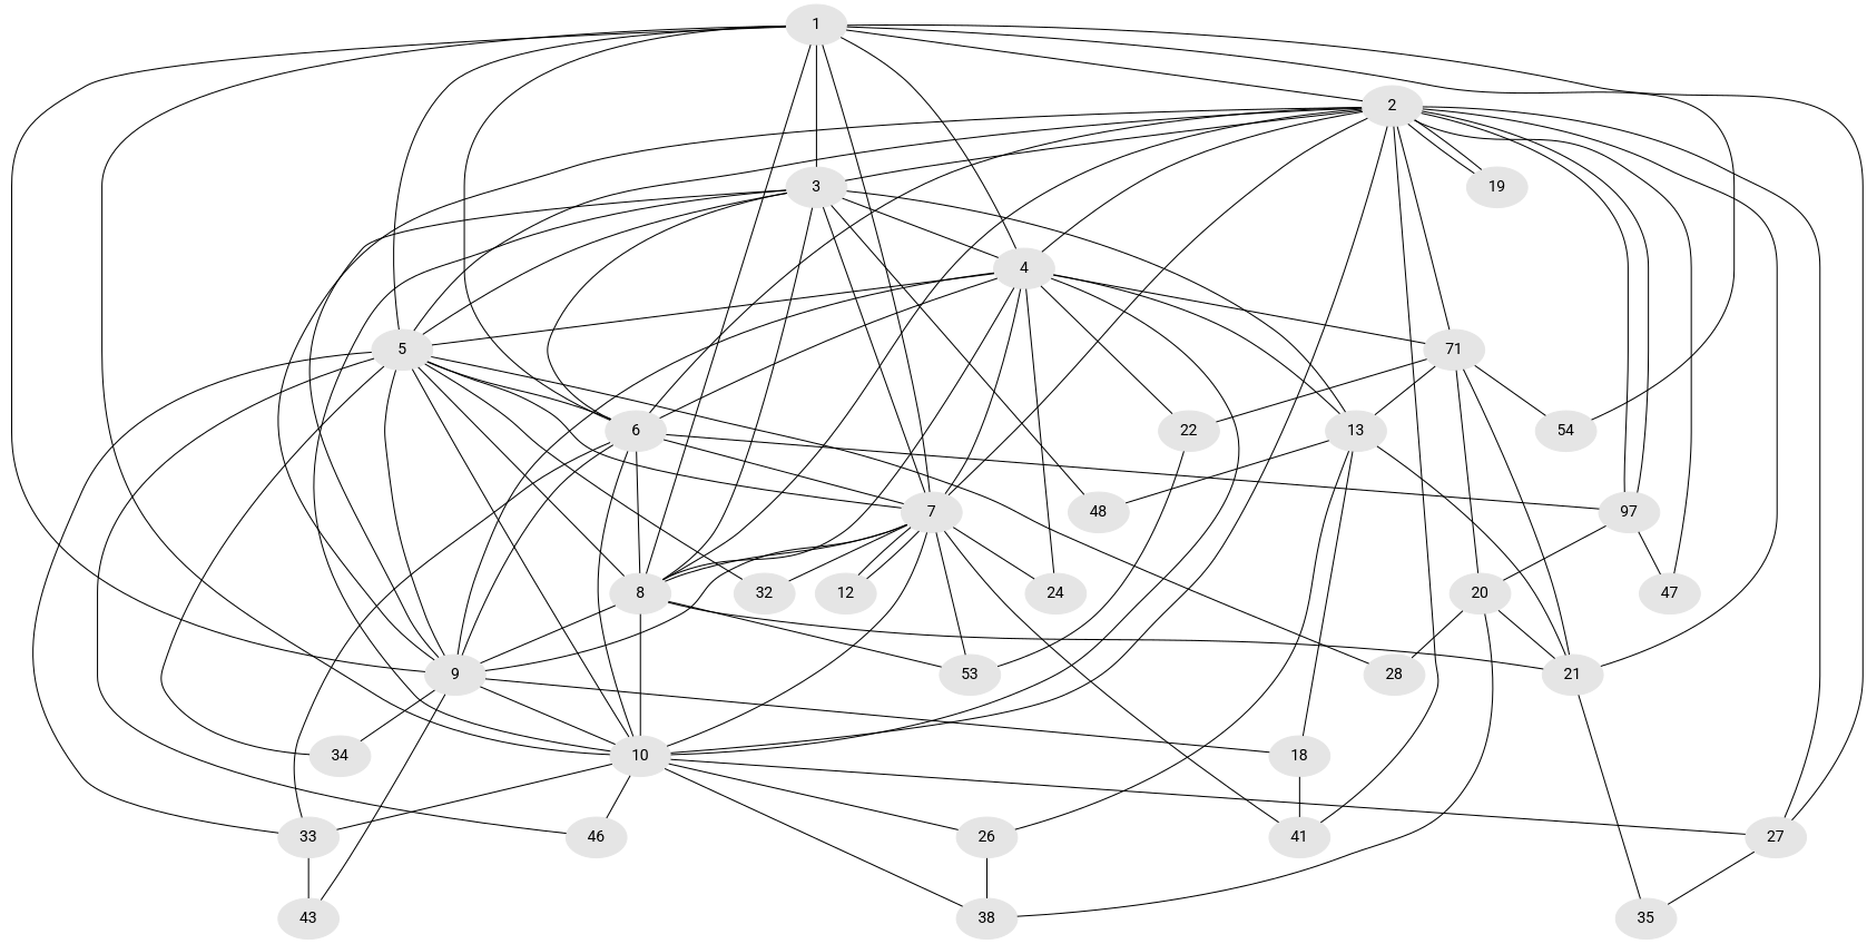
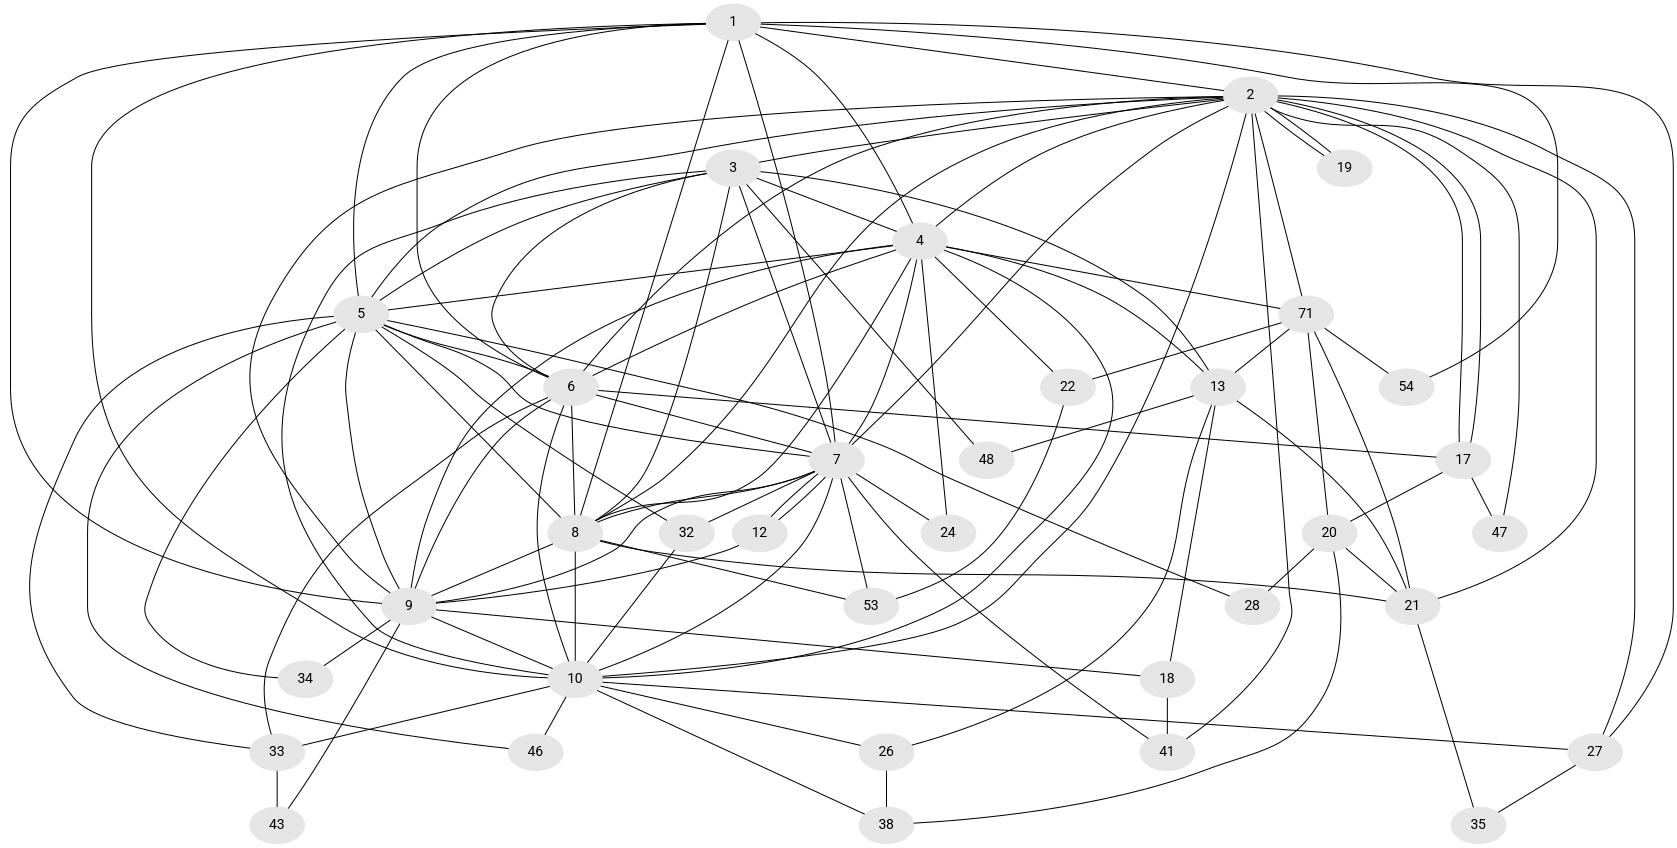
  graph {
    fontname=Roboto
    node [color=gray90 fontname=Roboto style=filled]
    edge [fontname=Roboto]
    1 [super="+14"]
    2 [super="+31"]
    3
    4 [super="+25"]
    5 [super="+44"]
    6 [super="+36"]
    7 [super="+29"]
    8 [super="+16"]
    9 [super="+40"]
    10 [super="+15"]
    27 [super="+42"]
    54
    n13 [label=71 super="+39"]
-   17 [super="+45" label=97]
+   17 [super="+45"]
    19
    21 [super="+55"]
    41
    47
    13 [super="+30"]
    48
    22 [super="+23"]
    24
    28
    32
    33
    34
    46
    12
    53 [super="+57"]
    18 [super="+50"]
    43 [super="+49"]
    26
    38 [super="+56"]
    35
    20 [super="+52"]
    1 -- 2
-   1 -- 3 [weight=2]
    1 -- 4
    1 -- 5
    1 -- 6
    1 -- 7 [weight=2]
    1 -- 8
    1 -- 9
    1 -- 10
    1 -- 27
    1 -- 54
    2 -- 3 [weight=2]
    2 -- 4
    2 -- 5
    2 -- 6
    2 -- 7
    2 -- 8
    2 -- 9
    2 -- 10
    2 -- 27
    2 -- n13 [weight=2]
    2 -- 17 [weight=2]
    2 -- 17
    2 -- 19
    2 -- 19
    2 -- 21
    2 -- 41
    2 -- 47
    3 -- 4
    3 -- 5
    3 -- 6
    3 -- 7
    3 -- 8
-   3 -- 9
+   12 -- 9
    3 -- 10
    3 -- 13
    3 -- 48
    4 -- 5
    4 -- 6
    4 -- 7
    4 -- 8
    4 -- 9
    4 -- 10
    4 -- n13
    4 -- 13
    4 -- 22 [weight=2]
    4 -- 24
    5 -- 6
    5 -- 7
    5 -- 8
    5 -- 9
-   5 -- 10
+   32 -- 10
    5 -- 28
    5 -- 32
    5 -- 33
    5 -- 34
    5 -- 46
    6 -- 7
    6 -- 8 [weight=2]
    6 -- 9
    6 -- 10
    6 -- 17
    6 -- 33
    7 -- 8
    7 -- 9 [weight=2]
    7 -- 10
    7 -- 41
    7 -- 24
    7 -- 32
    7 -- 12
    7 -- 12
    7 -- 53
    8 -- 9
    8 -- 10 [weight=2]
    8 -- 21
    8 -- 53
    9 -- 10
    9 -- 34
    9 -- 18
    9 -- 43
    10 -- 27
    10 -- 33
    10 -- 46
    10 -- 26
    10 -- 38
    27 -- 35
    n13 -- 54
    n13 -- 21
    n13 -- 13
    n13 -- 22
    n13 -- 20
    17 -- 47
    17 -- 20
    21 -- 35
    13 -- 21
    13 -- 48
    13 -- 18
    13 -- 26
    22 -- 53
    33 -- 43 [weight=2]
    18 -- 41
    26 -- 38
    20 -- 21
    20 -- 28
    20 -- 38
  }
